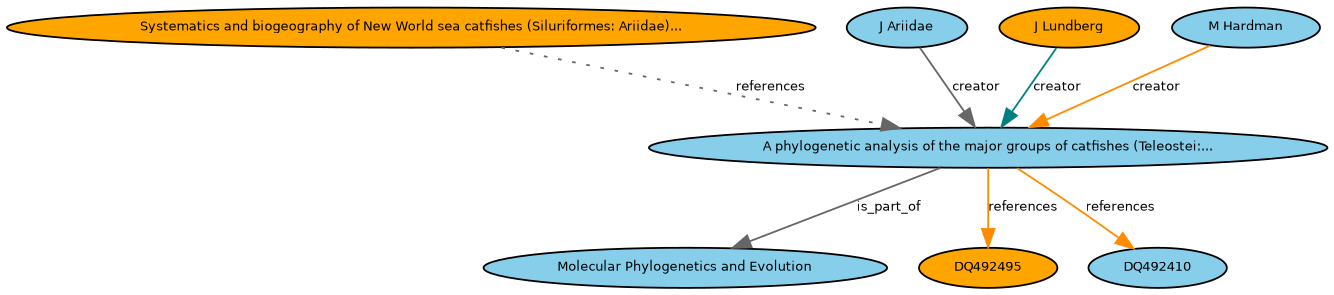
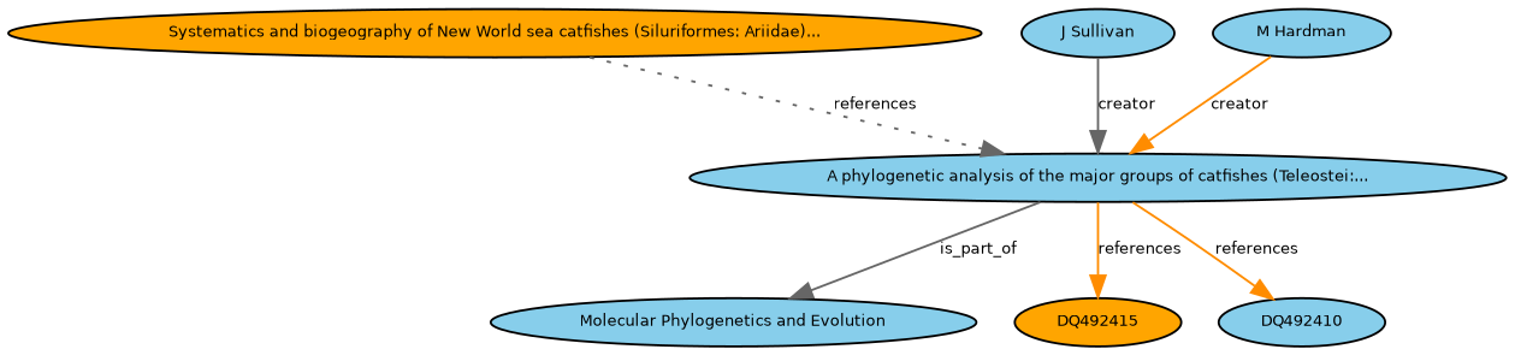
  digraph {
    node [fillcolor=skyblue fontname=Helvetica fontsize=7 style=filled]
    edge [color=gray40 fontname=Helvetica fontsize=7 style=solid]
    n1 [height=0.27433100247 label="A phylogenetic analysis of the major groups of catfishes (Teleostei:..." width=0.27433100247]
    n2 [height=0.27433100247 label="Molecular Phylogenetics and Evolution" width=0.27433100247]
-   n3 [fillcolor=orange height=0.27433100247 label=DQ492495 width=0.27433100247]
+   n3 [fillcolor=orange height=0.27433100247 label=DQ492415 width=0.27433100247]
    n4 [height=0.27433100247 label=DQ492410 width=0.27433100247]
    n5 [fillcolor=orange height=0.27433100247 label="Systematics and biogeography of New World sea catfishes (Siluriformes: Ariidae)..." width=0.27433100247]
-   n6 [height=0.27433100247 label="J Ariidae" width=0.27433100247]
-   n7 [fillcolor=orange height=0.27433100247 label="J Lundberg" width=0.27433100247]
+   n6 [height=0.27433100247 label="J Sullivan" width=0.27433100247]
    n8 [height=0.27433100247 label="M Hardman" width=0.27433100247]
    n1 -> n2 [label=is_part_of]
    n1 -> n3 [color=darkorange label=references]
    n1 -> n4 [color=darkorange label=references]
    n5 -> n1 [label=references style=dotted]
    n6 -> n1 [label=creator]
-   n7 -> n1 [color=teal label=creator]
    n8 -> n1 [color=darkorange label=creator]
  }
